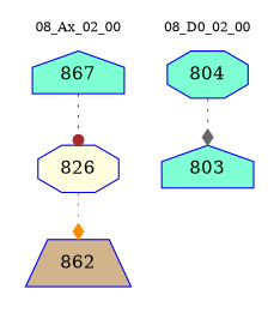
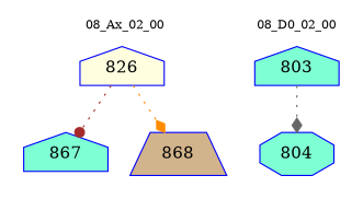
  digraph {
    node [color=blue fillcolor=aquamarine shape=house style=filled]
    edge [arrowhead=diamond style=dotted]
    n1 [label=867]
-   n2 [fillcolor=lightyellow label=826 shape=octagon]
-   n3 [fillcolor=tan label=862 shape=trapezium]
+   n2 [fillcolor=lightyellow label=826]
+   n3 [fillcolor=tan label=868 shape=trapezium]
    n4 [label=803]
    n5 [label=804 shape=octagon]
    subgraph cluster_1 {
      color=white
      fontsize=10
      label="08_Ax_02_00"
      n1
      n2
      n3
    }
    subgraph cluster_2 {
      color=white
      fontsize=10
      label="08_D0_02_00"
      n4
      n5
    }
-   n1 -> n2 [arrowhead=dot color=brown]
+   n2 -> n1 [arrowhead=dot color=brown]
    n2 -> n3 [color=darkorange]
-   n5 -> n4 [color=gray40]
+   n4 -> n5 [color=gray40]
  }
